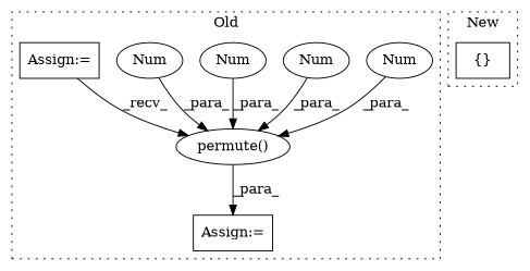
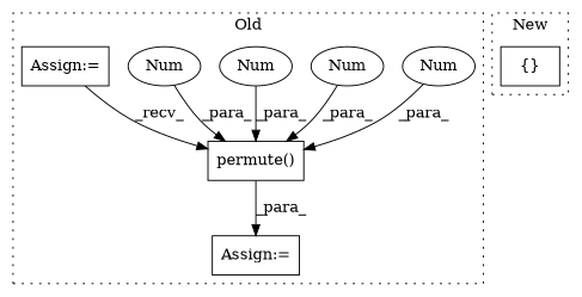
  digraph {
    node [a=76 l=1 shape=box]
-   n1 [a=75 l="30,1" label="permute()" s="7057,7097" shape=ellipse]
+   n1 [a=75 l="30,1" label="permute()" s="7057,7097"]
    n2 [label=Num s=7087 shape=ellipse]
    n3 [label=Num s=7096 shape=ellipse]
    n4 [label=Num s=7090 shape=ellipse]
    n5 [label=Num s=7093 shape=ellipse]
    n6 [a=68 l=3 label="Assign:=" s=7961]
    n7 [a=68 l=3 label="Assign:=" s=6767]
    n8 [a=59 l="1,0" label="{}" s="5683,5685"]
    subgraph cluster_1 {
      label=Old
      style=dotted
      n1
      n2
      n3
      n4
      n5
      n6
      n7
    }
    subgraph cluster_2 {
      label=New
      style=dotted
      n8
    }
    n1 -> n6 [label=_para_]
    n2 -> n1 [label=_para_]
    n3 -> n1 [label=_para_]
    n4 -> n1 [label=_para_]
    n5 -> n1 [label=_para_]
    n7 -> n1 [label=_recv_]
  }
